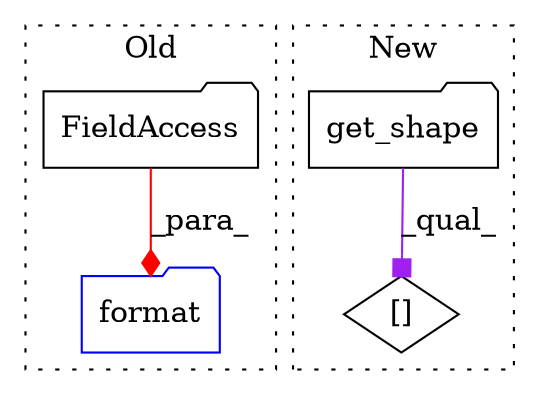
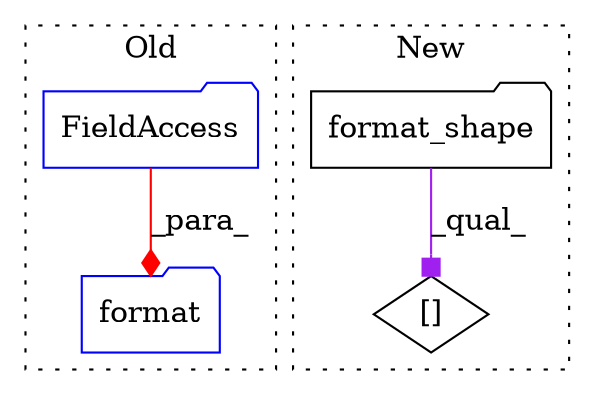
  digraph {
    node [a=32 color=blue shape=folder]
    n1 [l="7,1" label=format s="13548,13565"]
-   n2 [a=22 color=black l=10 label=FieldAccess s=13555]
-   n3 [color=black l=11 label=get_shape s=13677]
+   n2 [a=22 l=10 label=FieldAccess s=13555]
+   n3 [color=black l=11 label=format_shape s=13677]
    n4 [a=2 color=black l="6,1" label="[]" s="13738,13745" shape=diamond]
    subgraph cluster_1 {
      label=Old
      style=dotted
      n1
      n2
    }
    subgraph cluster_2 {
      label=New
      style=dotted
      n3
      n4
    }
    n2 -> n1 [arrowhead=diamond color=red label=_para_]
    n3 -> n4 [arrowhead=box color=purple label=_qual_]
  }
